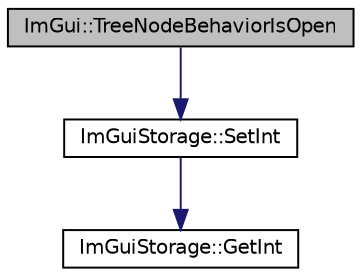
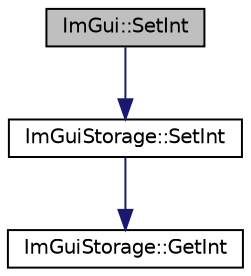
  digraph {
    rankdir=TB
    node [color=black fillcolor=white fontname=Helvetica fontsize=10 shape=record style=filled]
    edge [color=midnightblue fontname=Helvetica fontsize=10 labelfontname=Helvetica labelfontsize=10 style=solid]
-   n1 [fillcolor=grey75 fontcolor=black height=0.2 label="ImGui::TreeNodeBehaviorIsOpen" width=0.4]
+   n1 [fillcolor=grey75 fontcolor=black height=0.2 label="ImGui::SetInt" width=0.4]
    n2 [height=0.2 label="ImGuiStorage::SetInt" width=0.4]
    n3 [height=0.2 label="ImGuiStorage::GetInt" width=0.4]
    n1 -> n2
    n2 -> n3
  }
